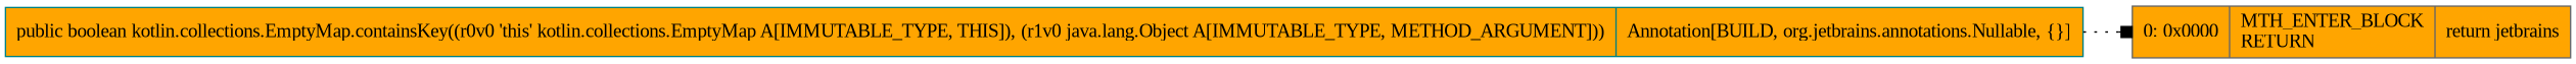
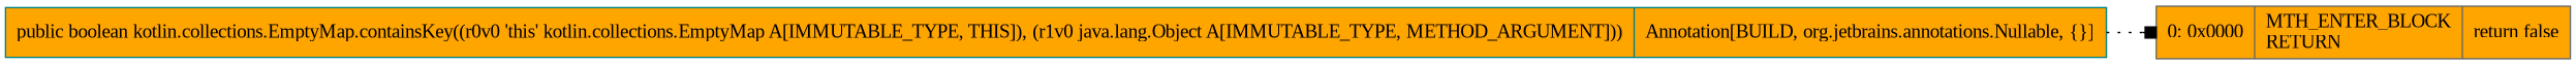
  digraph {
    rankdir=LR
    fontname="Liberation Serif"
    node [shape=record style=filled fillcolor=orange fontname="Liberation Serif"]
-   n1 [label="{0\:\ 0x0000|MTH_ENTER_BLOCK\lRETURN\l|return jetbrains\l}" color=gray40]
+   n1 [label="{0\:\ 0x0000|MTH_ENTER_BLOCK\lRETURN\l|return false\l}" color=gray40]
    n2 [label="{public boolean kotlin.collections.EmptyMap.containsKey((r0v0 'this' kotlin.collections.EmptyMap A[IMMUTABLE_TYPE, THIS]), (r1v0 java.lang.Object A[IMMUTABLE_TYPE, METHOD_ARGUMENT]))  | Annotation[BUILD, org.jetbrains.annotations.Nullable, \{\}]\l}" color=teal]
    n2 -> n1 [style=dotted arrowhead=box fontname="Liberation Serif"]
  }
